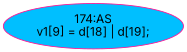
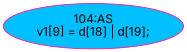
  strict digraph {
    fontname=Inter
-   n1 [ast="<pyverilog.vparser.ast.Assign object at 0x7fee2312ad90>" def_var="['v1']" fillcolor=deepskyblue label="174:AS\nv1[9] = d[18] | d[19];" statements="[]" style=filled typ=Assign use_var="['d', 'd']" color=deeppink fontname=Inter]
+   n1 [ast="<pyverilog.vparser.ast.Assign object at 0x7fee2312ad90>" def_var="['v1']" fillcolor=deepskyblue label="104:AS\nv1[9] = d[18] | d[19];" statements="[]" style=filled typ=Assign use_var="['d', 'd']" color=deeppink fontname=Inter]
  }
